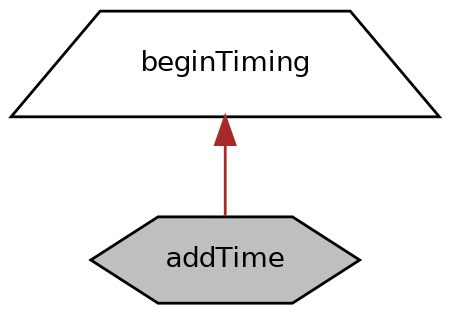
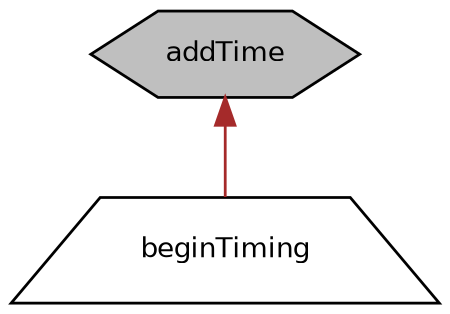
  digraph {
    rankdir=TB
    node [color=black fontname=Helvetica fontsize=10]
    n1 [fillcolor=grey75 fontcolor=black height=0.2 label=addTime shape=hexagon style=filled width=0.4]
    n2 [height=0.2 label=beginTiming shape=trapezium width=0.4]
-   n2 -> n1 [color=brown dir=back fontname=Helvetica fontsize=10 labelfontname=Helvetica labelfontsize=10 style=solid]
+   n1 -> n2 [color=brown dir=back fontname=Helvetica fontsize=10 labelfontname=Helvetica labelfontsize=10 style=solid]
  }
